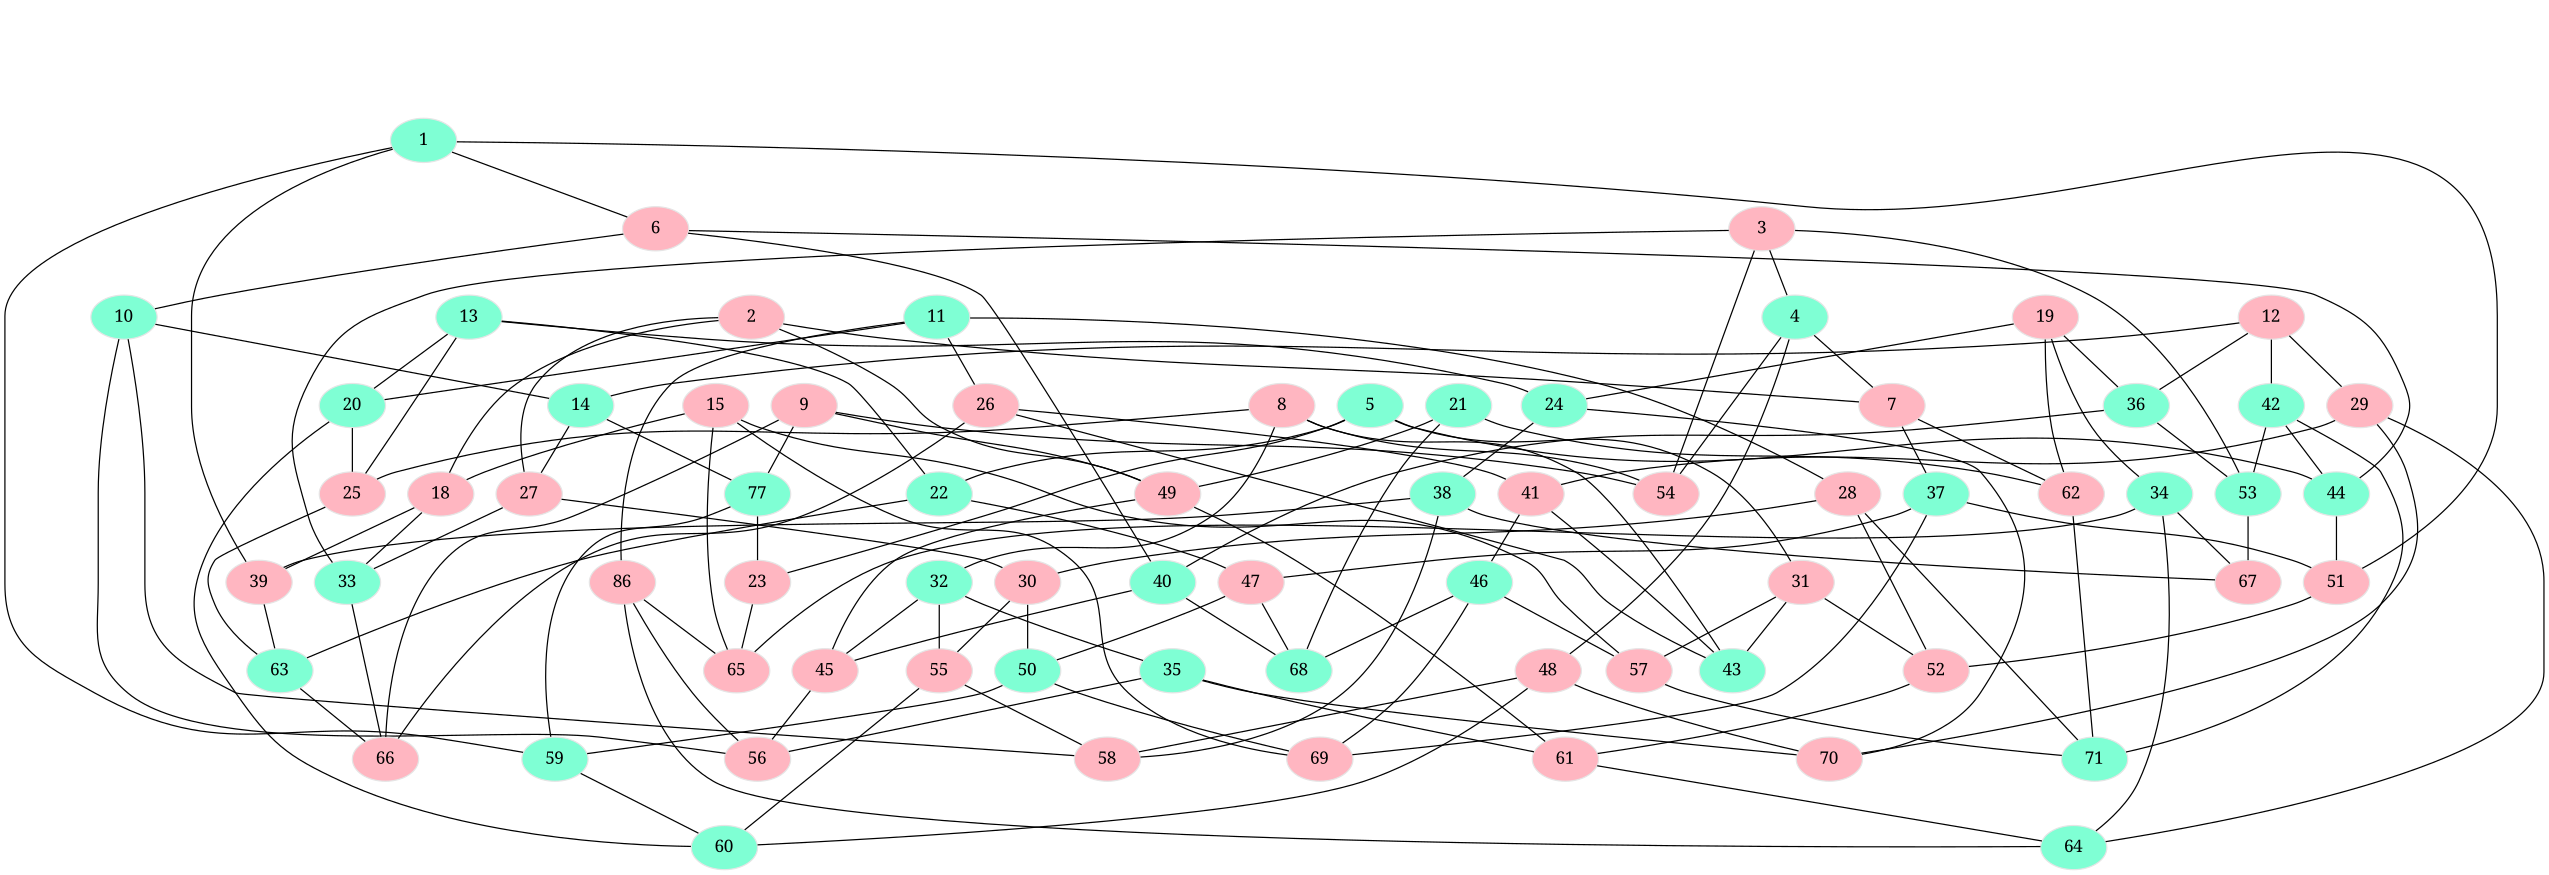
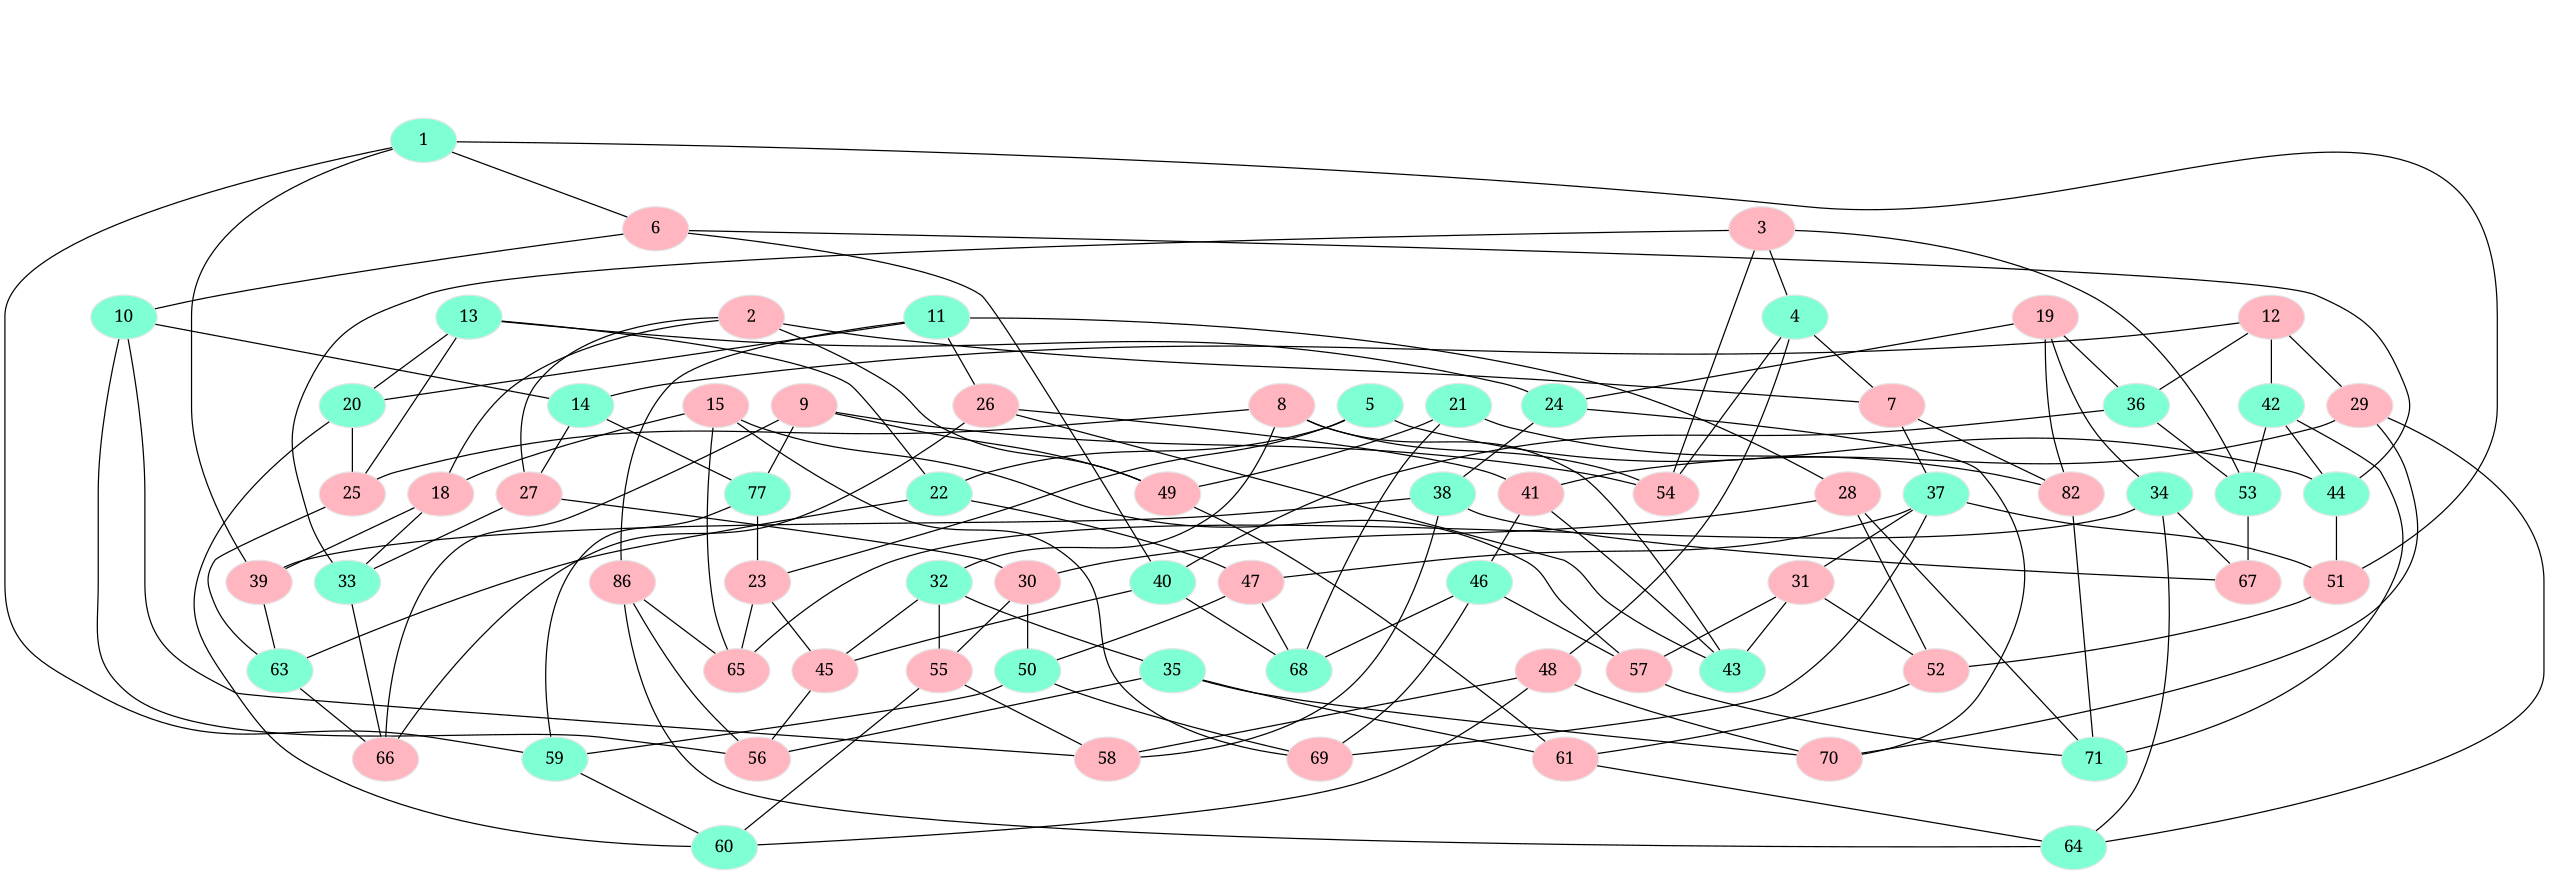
  graph {
    fontname="Noto Serif"
    node [color=gray90 fillcolor=lightpink fontname="Noto Serif" style=filled]
    edge [fontname="Noto Serif"]
    1 [fillcolor=aquamarine]
    6
    39
    51
    59 [fillcolor=aquamarine]
    44 [fillcolor=aquamarine]
    10 [fillcolor=aquamarine]
    40 [fillcolor=aquamarine]
    63 [fillcolor=aquamarine]
    52
    60 [fillcolor=aquamarine]
    2
    7
    18
    27
    49
    37 [fillcolor=aquamarine]
-   62
+   62 [label=82]
    33 [fillcolor=aquamarine]
    30
    61
    4 [fillcolor=aquamarine]
    3
    53 [fillcolor=aquamarine]
    54
    48
    66
    67
    58
    70
    5 [fillcolor=aquamarine]
    22 [fillcolor=aquamarine]
    23
    31
    47
    65
    45
    43 [fillcolor=aquamarine]
    57
    14 [fillcolor=aquamarine]
    56
    68 [fillcolor=aquamarine]
    69
    71 [fillcolor=aquamarine]
    8
    25
    32 [fillcolor=aquamarine]
    55
    35 [fillcolor=aquamarine]
    9
    n51 [fillcolor=aquamarine label=77]
    11 [fillcolor=aquamarine]
    n53 [label=86]
    20 [fillcolor=aquamarine]
    26
    28
    64 [fillcolor=aquamarine]
    41
    12
    29
    36 [fillcolor=aquamarine]
    42 [fillcolor=aquamarine]
    13 [fillcolor=aquamarine]
    24 [fillcolor=aquamarine]
    38 [fillcolor=aquamarine]
    15
    19
    34 [fillcolor=aquamarine]
    21 [fillcolor=aquamarine]
    50 [fillcolor=aquamarine]
    46 [fillcolor=aquamarine]
    1 -- 6
    1 -- 39
    1 -- 51
    1 -- 59
    6 -- 44
    6 -- 10
    6 -- 40
    39 -- 63
    51 -- 52
    59 -- 60
    44 -- 51
    10 -- 58
    10 -- 14
    10 -- 56
    40 -- 45
    40 -- 68
    63 -- 66
    52 -- 61
    2 -- 7
    2 -- 18
    2 -- 27
    2 -- 49
    7 -- 37
    7 -- 62
    18 -- 39
    18 -- 33
    27 -- 33
    27 -- 30
    49 -- 61
    37 -- 51
    37 -- 47
    37 -- 69
    62 -- 71
    33 -- 66
    30 -- 55
    30 -- 50
    61 -- 64
    4 -- 7
    4 -- 54
    4 -- 48
    3 -- 33
    3 -- 4
    3 -- 53
    3 -- 54
    53 -- 67
    48 -- 60
    48 -- 58
    48 -- 70
    5 -- 44
    5 -- 22
    5 -- 23
-   5 -- 31
+   37 -- 31
    22 -- 63
    22 -- 47
    23 -- 65
-   49 -- 45
+   23 -- 45
    31 -- 52
    31 -- 43
    31 -- 57
    47 -- 68
    47 -- 50
    45 -- 56
    57 -- 71
    14 -- 27
    14 -- n51
    8 -- 54
    8 -- 43
    8 -- 25
    8 -- 32
    25 -- 63
    32 -- 45
    32 -- 55
    32 -- 35
    55 -- 60
    55 -- 58
    35 -- 61
    35 -- 70
    35 -- 56
    9 -- 49
    9 -- 54
    9 -- 66
    9 -- n51
    n51 -- 59
    n51 -- 23
    11 -- n53
    11 -- 20
    11 -- 26
    11 -- 28
    n53 -- 65
    n53 -- 56
    n53 -- 64
    20 -- 60
    20 -- 25
    26 -- 66
    26 -- 43
    26 -- 41
    28 -- 52
    28 -- 30
    28 -- 71
    41 -- 43
    41 -- 46
    12 -- 14
    12 -- 29
    12 -- 36
    12 -- 42
    29 -- 70
    29 -- 64
    29 -- 41
    36 -- 40
    36 -- 53
    42 -- 44
    42 -- 53
    42 -- 71
    13 -- 22
    13 -- 25
    13 -- 20
    13 -- 24
    24 -- 70
    24 -- 38
    38 -- 39
    38 -- 67
    38 -- 58
    15 -- 18
    15 -- 65
    15 -- 57
    15 -- 69
    19 -- 62
    19 -- 36
    19 -- 24
    19 -- 34
    34 -- 67
    34 -- 65
    34 -- 64
    21 -- 49
    21 -- 62
    21 -- 68
    50 -- 59
    50 -- 69
    46 -- 57
    46 -- 68
    46 -- 69
  }
